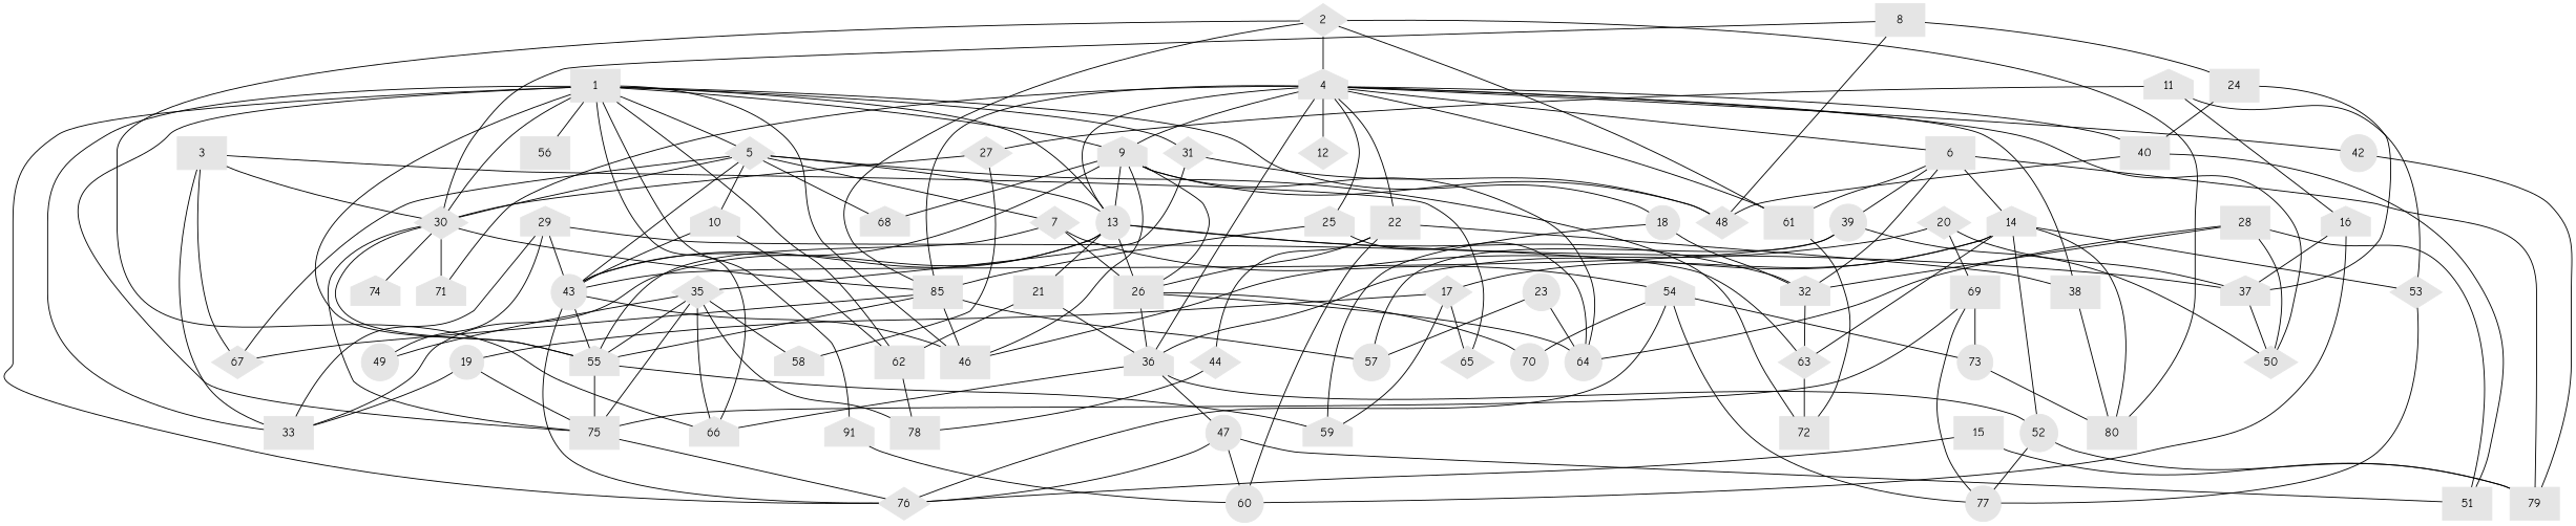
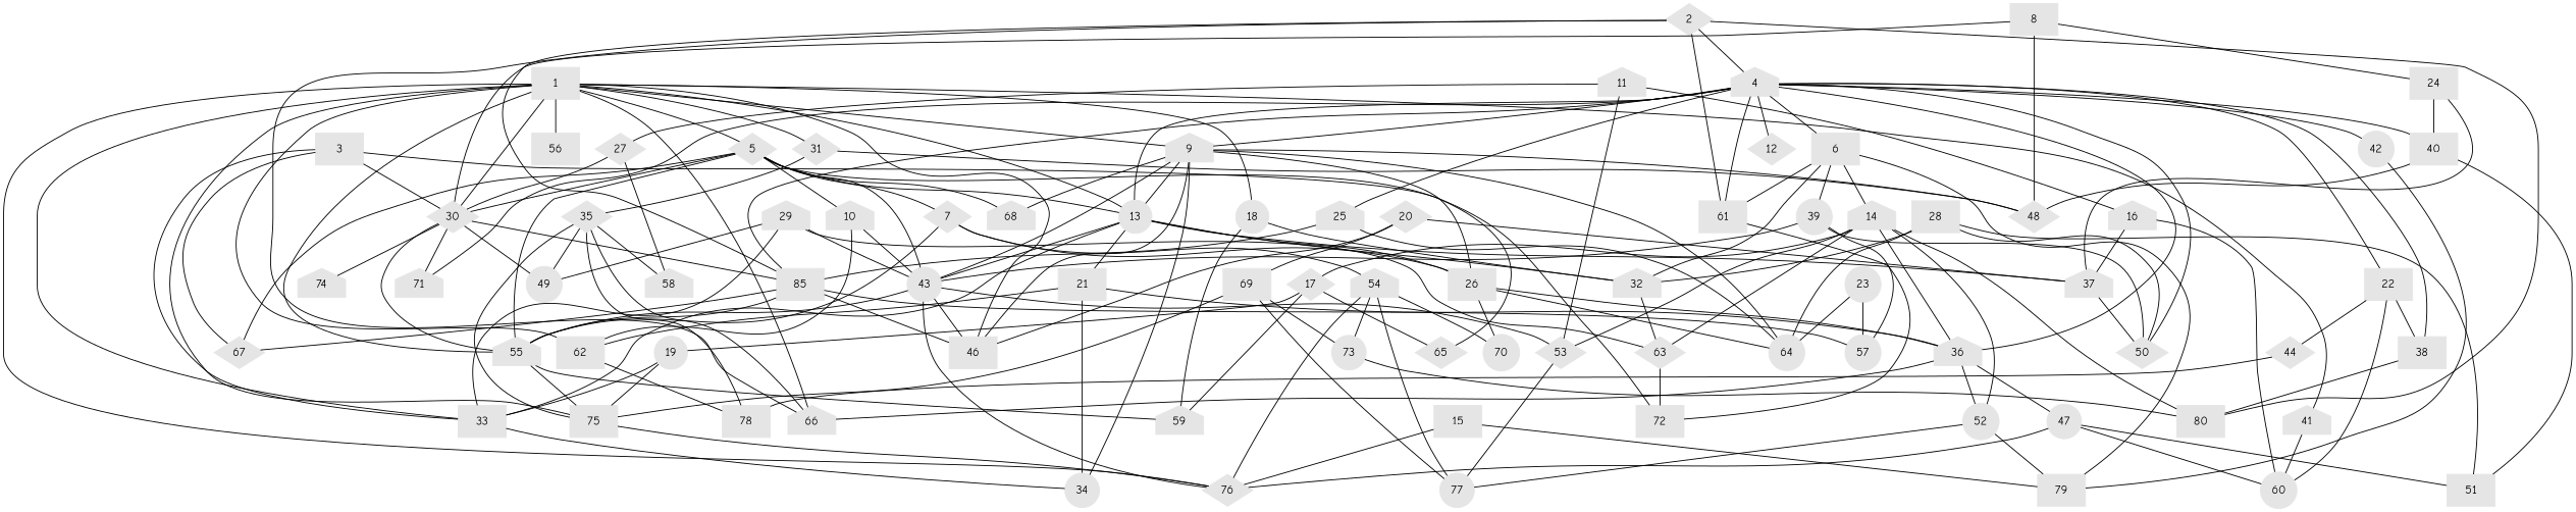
  graph {
    fontname="Comic Neue"
    node [color=gray90 fontname="Comic Neue" shape=box style=filled]
    edge [fontname="Comic Neue" weight=1.0]
    5 [shape=diamond]
    1
    9 [shape=house]
    13 [shape=circle]
    18 [shape=circle]
    30 [shape=diamond]
    31 [shape=diamond]
    33
-   41 [shape=house label=91]
+   41 [shape=house]
    46
    55 [shape=house]
    56
    62
    66 [shape=house]
    75
    76 [shape=diamond]
    67 [shape=diamond]
    7 [shape=diamond]
    10 [shape=house]
    43 [shape=circle]
    68 [shape=house]
    72
    26
    48 [shape=diamond]
+   34 [shape=circle]
    64 [shape=circle]
    32 [shape=house]
    21
    37 [shape=house]
    59 [shape=house]
    n31 [label=85]
    71 [shape=house]
    74 [shape=house]
    35 [shape=diamond]
    60 [shape=circle]
    78
    2 [shape=diamond]
    4 [shape=house]
    61
    80
    6
    12 [shape=diamond]
    22
    25 [shape=house]
    36 [shape=house]
    38
    40
    42 [shape=circle]
    50 [shape=diamond]
    57 [shape=circle]
    3
    65 [shape=diamond]
    14 [shape=house]
    39 [shape=circle]
    79
    44 [shape=diamond]
    52 [shape=circle]
    47 [shape=circle]
    51
    54 [shape=house]
    53 [shape=diamond]
    17 [shape=diamond]
    63 [shape=diamond]
    70 [shape=circle]
    77 [shape=circle]
    73 [shape=circle]
    8
    24
    11 [shape=house]
    16 [shape=house]
    27 [shape=diamond]
    58 [shape=house]
    19 [shape=circle]
    15
    20 [shape=diamond]
    69
    23 [shape=circle]
    28
    29 [shape=house]
    49 [shape=circle]
    5 -- 13
    5 -- 30 [weight=3.0]
-   35 -- 55
+   5 -- 55
    5 -- 67
    5 -- 7
    5 -- 10
    5 -- 43
    5 -- 68
    5 -- 72
    1 -- 5
    1 -- 9
    1 -- 13
    1 -- 18
    1 -- 30 [weight=2.0]
    1 -- 31
    1 -- 33
    1 -- 41
    1 -- 46
    1 -- 55
    1 -- 56 [weight=2.0]
    1 -- 62
    1 -- 66
    1 -- 75
    1 -- 76
    9 -- 13
    9 -- 46
    9 -- 43
    9 -- 68 [weight=2.0]
    9 -- 26
    9 -- 48 [weight=2.0]
+   9 -- 34
    9 -- 64
    13 -- 33
    13 -- 43
    13 -- 26
    13 -- 32
    13 -- 21
    13 -- 37
    18 -- 32
    18 -- 59
    30 -- 55
-   30 -- 75 [weight=2.0]
+   30 -- 49 [weight=2.0]
    30 -- n31
    30 -- 71
    30 -- 74 [weight=2.0]
    31 -- 48
    31 -- 35
+   33 -- 34
    41 -- 60
    55 -- 75
    55 -- 59
    62 -- 78
    75 -- 76
    7 -- 55
    7 -- 26
    7 -- 54
    10 -- 62
    10 -- 43
    43 -- 46
    43 -- 55
    43 -- 76
+   43 -- 53
    26 -- 64
    26 -- 36
    26 -- 70
    32 -- 63
    21 -- 62
+   21 -- 34
    21 -- 36
    37 -- 50
    n31 -- 46
    n31 -- 55
    n31 -- 67
    n31 -- 57
    35 -- 66
    35 -- 75
    35 -- 78
    35 -- 58
    35 -- 49
    2 -- 66
    2 -- n31
    2 -- 4
    2 -- 61
    2 -- 80
    4 -- 9
    4 -- 13 [weight=3.0]
    4 -- n31 [weight=2.0]
    4 -- 71
    4 -- 61
    4 -- 6
    4 -- 12 [weight=2.0]
    4 -- 22
    4 -- 25
    4 -- 36 [weight=2.0]
    4 -- 38
    4 -- 40
    4 -- 42
    4 -- 50
    61 -- 72
    6 -- 32
    6 -- 61
    6 -- 14
    6 -- 39
    6 -- 79
-   22 -- 26
    22 -- 60
    22 -- 38
    22 -- 44
    25 -- 64
    25 -- n31
    36 -- 66
    36 -- 52
    36 -- 47
    38 -- 80
    40 -- 48
    40 -- 51
    42 -- 79
    3 -- 30
    3 -- 33
    3 -- 67
    3 -- 65
    14 -- 80
    14 -- 36
    14 -- 52
    14 -- 53
    14 -- 17
    14 -- 63
    39 -- 43
    39 -- 50
    39 -- 57
    44 -- 78
    52 -- 79
    52 -- 77
    47 -- 76
    47 -- 60
    47 -- 51
    54 -- 76
    54 -- 70
    54 -- 77
    54 -- 73
    53 -- 77
    17 -- 59
    17 -- 65
    17 -- 19
    63 -- 72
    73 -- 80
    8 -- 30
    8 -- 48
    8 -- 24
    24 -- 37
    24 -- 40
    11 -- 53
    11 -- 16
    11 -- 27
    16 -- 37
    16 -- 60
    27 -- 30
    27 -- 58
    19 -- 33
    19 -- 75
    15 -- 76
    15 -- 79
    20 -- 46
    20 -- 37
    20 -- 69
    69 -- 75
    69 -- 77
    69 -- 73
    23 -- 64
    23 -- 57
    28 -- 64
    28 -- 32
    28 -- 50
    28 -- 51
    29 -- 33
    29 -- 43
    29 -- 63
    29 -- 49
  }
